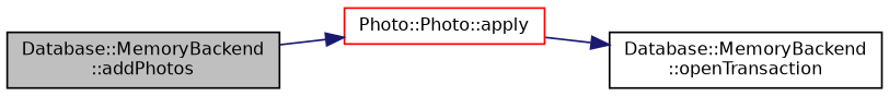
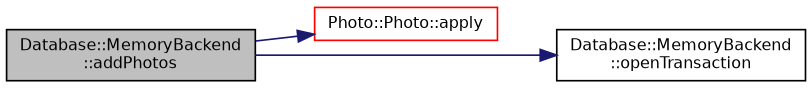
  digraph {
    rankdir=LR
    node [color=black fillcolor=white fontname=Helvetica fontsize=10 shape=record style=filled]
    edge [color=midnightblue fontname=Helvetica fontsize=10 labelfontname=Helvetica labelfontsize=10 style=solid]
    n1 [fillcolor=grey75 fontcolor=black height=0.2 label="Database::MemoryBackend\l::addPhotos" width=0.4]
    n2 [color=red height=0.2 label="Photo::Photo::apply" width=0.4]
    n3 [height=0.2 label="Database::MemoryBackend\l::openTransaction" width=0.4]
    n1 -> n2
-   n2 -> n3
+   n1 -> n3
  }
